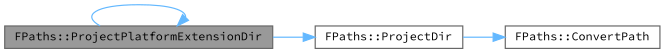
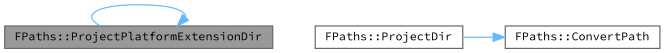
  digraph {
    fontname="Source Code Pro"
    rankdir=LR
    node [color=grey40 fillcolor=white fontname="Source Code Pro" fontsize=10 shape=box style=filled]
    edge [color=steelblue1 fontname="Source Code Pro" fontsize=10 labelfontname=Helvetica labelfontsize=10 style=solid]
    n1 [color=gray40 fillcolor=grey60 fontcolor=black height=0.2 label="FPaths::ProjectPlatformExtensionDir" width=0.4]
    n2 [height=0.2 label="FPaths::ProjectDir" width=0.4]
    n3 [height=0.2 label="FPaths::ConvertPath" width=0.4]
    n1 -> n1
-   n1 -> n2
    n2 -> n3
  }
